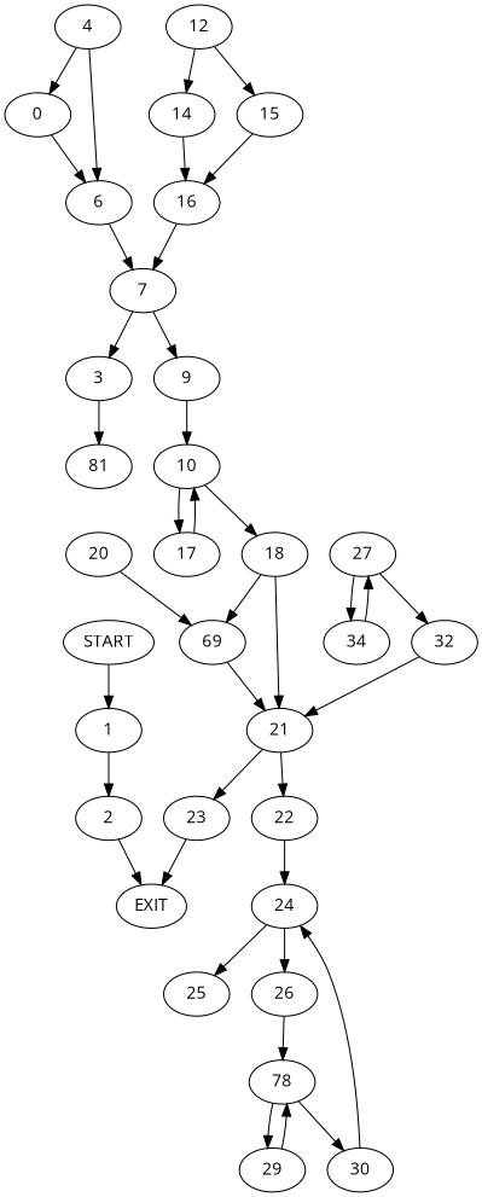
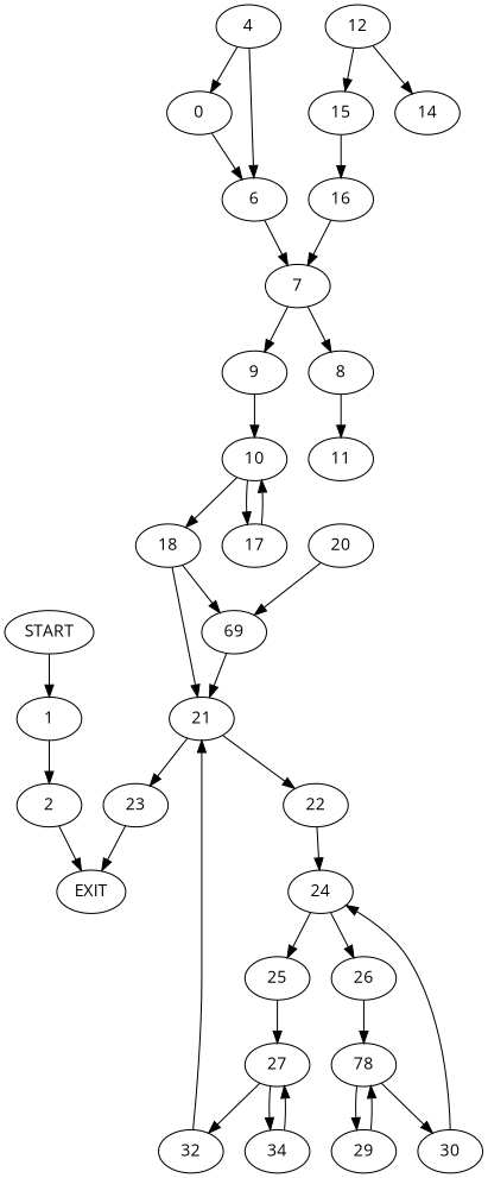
  digraph {
    fontname="Open Sans"
    node [fontname="Open Sans"]
    edge [fontname="Open Sans"]
    n1 [label=START]
    1
    2
    n4 [label=EXIT]
    n5 [label=0]
    4
    6
    7
-   8 [label=3]
+   8
    9
-   11 [label=81]
+   11
    10
    17
    18
    n15 [label=69]
    21
    12
    14
    15
    16
    20
    22
    23
    24
    25
    26
    27
    n28 [label=78]
    n29 [label=34]
    32
    29
    30
    n1 -> 1
    1 -> 2
    2 -> n4
    n5 -> 6
    4 -> n5
    4 -> 6
    6 -> 7
    7 -> 8
    7 -> 9
    8 -> 11
    9 -> 10
    10 -> 17
    10 -> 18
    17 -> 10
    18 -> n15
    18 -> 21
    n15 -> 21
    21 -> 22
    21 -> 23
    12 -> 14
    12 -> 15
-   14 -> 16
    15 -> 16
    16 -> 7
    20 -> n15
    22 -> 24
    23 -> n4
    24 -> 25
    24 -> 26
+   25 -> 27
    26 -> n28
    27 -> n29
    27 -> 32
    n28 -> 29
    n28 -> 30
    n29 -> 27
    32 -> 21
    29 -> n28
    30 -> 24
  }
